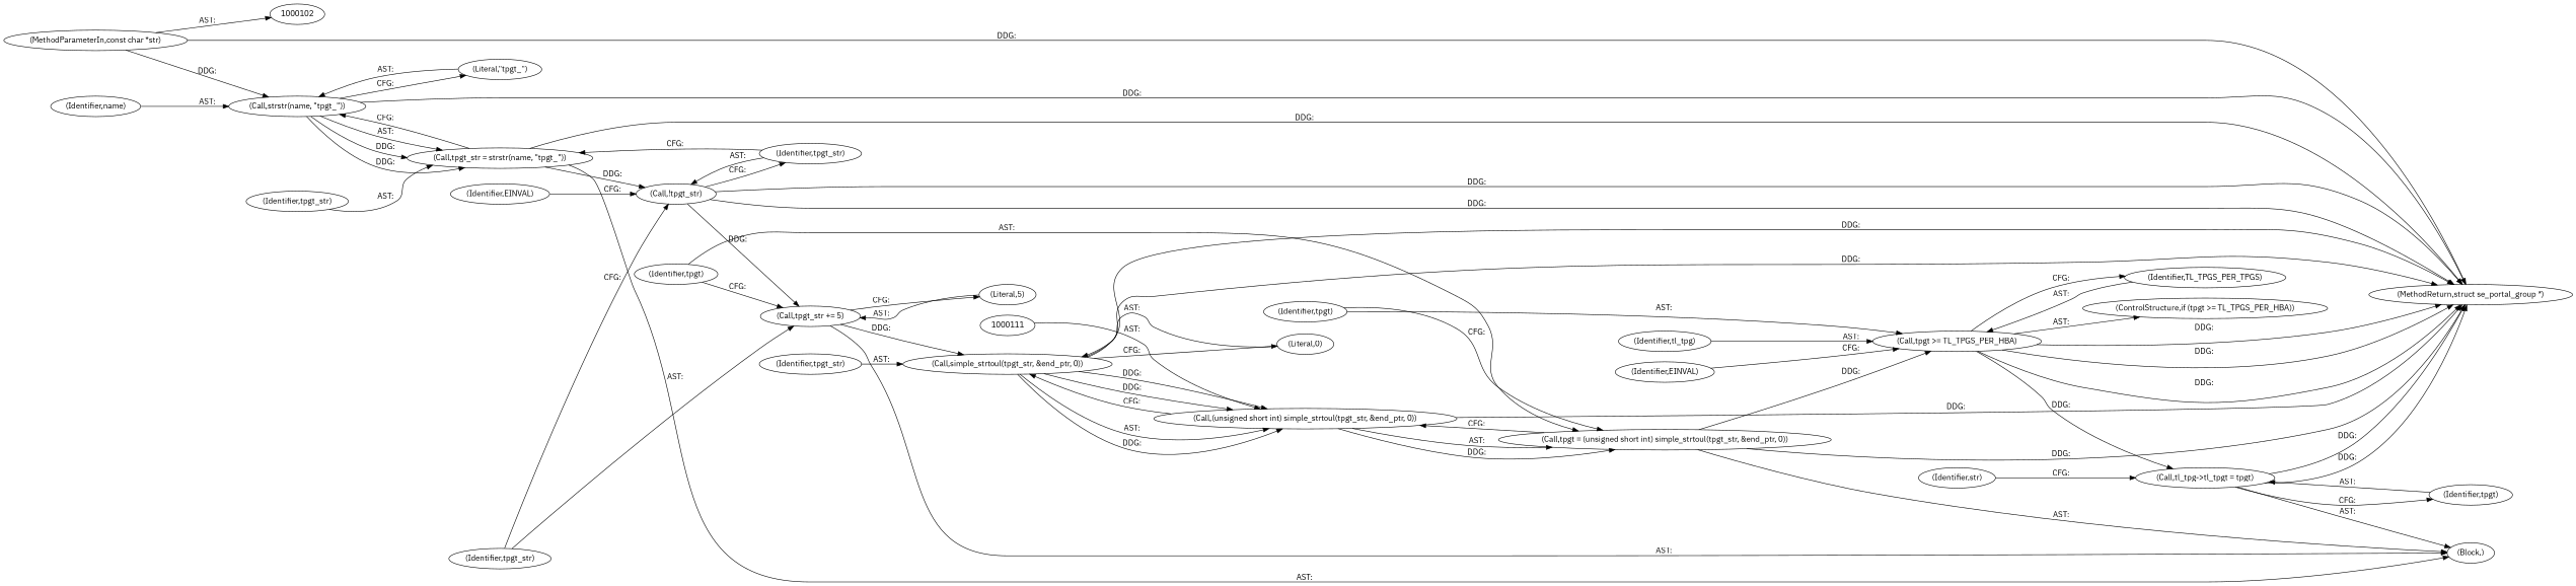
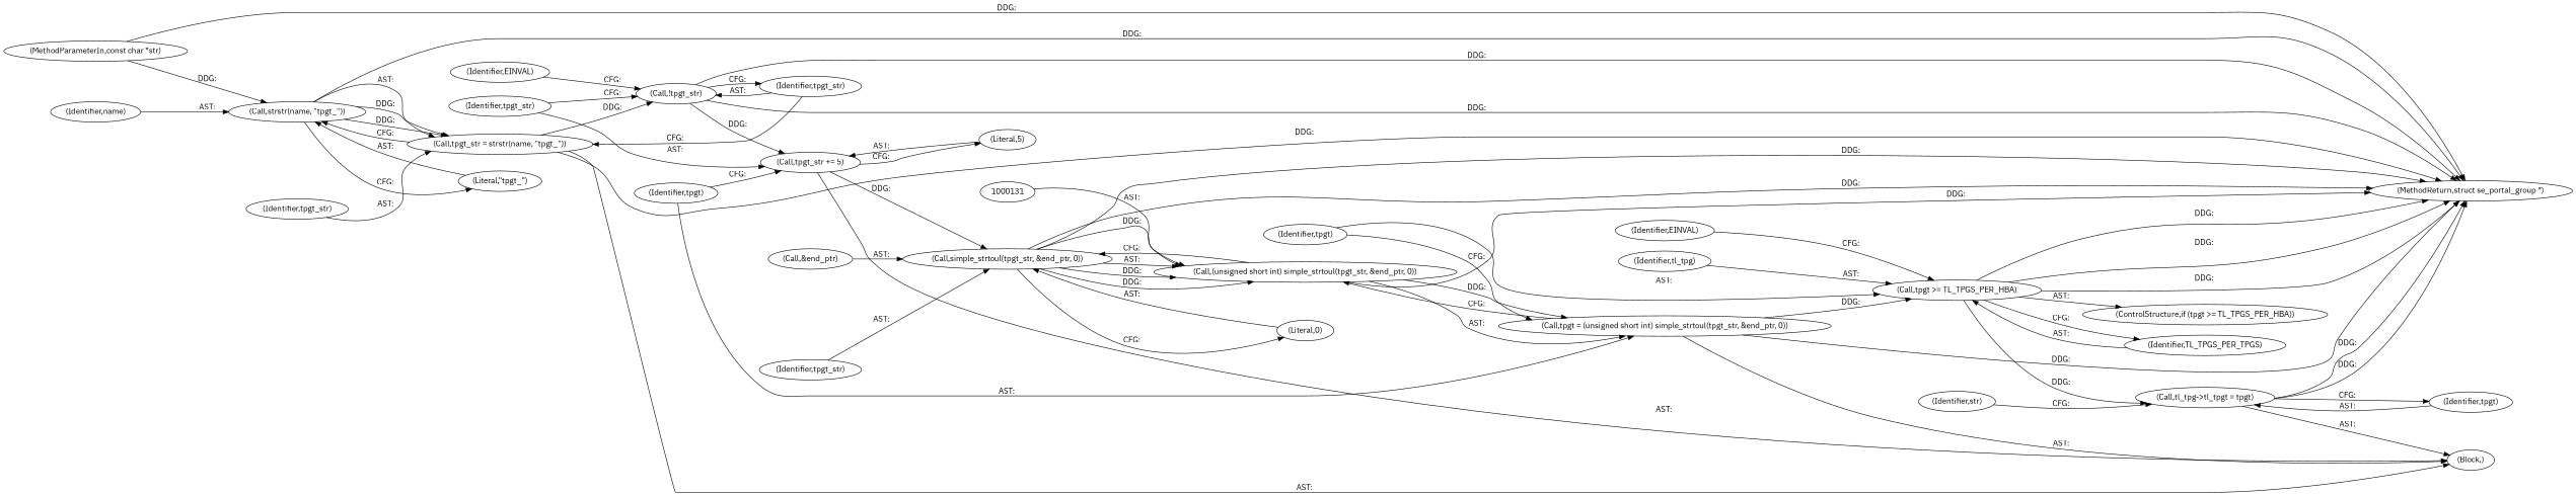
  digraph {
    fontname="IBM Plex Sans"
    rankdir=LR
    node [fontname="IBM Plex Sans"]
    edge [fontname="IBM Plex Sans"]
    n1 [label="(Call,strstr(name, \"tpgt_\"))"]
    n2 [label="(Call,tpgt_str = strstr(name, \"tpgt_\"))"]
    n3 [label="(Literal,\"tpgt_\")"]
    n4 [label="(MethodReturn,struct se_portal_group *)"]
    n5 [label="(Call,!tpgt_str)"]
    n6 [label="(Block,)"]
    n7 [label="(MethodParameterIn,const char *str)"]
-   1000102
    n9 [label="(Call,tpgt_str += 5)"]
    n10 [label="(Identifier,tpgt_str)"]
    n11 [label="(Call,simple_strtoul(tpgt_str, &end_ptr, 0))"]
    n12 [label="(Literal,5)"]
    n13 [label="(Call,(unsigned short int) simple_strtoul(tpgt_str, &end_ptr, 0))"]
    n14 [label="(Literal,0)"]
    n15 [label="(Call,tpgt = (unsigned short int) simple_strtoul(tpgt_str, &end_ptr, 0))"]
    n16 [label="(Call,tpgt >= TL_TPGS_PER_HBA)"]
    n17 [label="(Call,tl_tpg->tl_tpgt = tpgt)"]
    n18 [label="(ControlStructure,if (tpgt >= TL_TPGS_PER_HBA))"]
    n19 [label="(Identifier,TL_TPGS_PER_TPGS)"]
    n20 [label="(Identifier,tpgt)"]
+   n21 [label="(Call,&end_ptr)"]
    n22 [label="(Identifier,tpgt_str)"]
    n23 [label="(Identifier,tpgt_str)"]
    n24 [label="(Identifier,EINVAL)"]
    n25 [label="(Identifier,str)"]
    n26 [label="(Identifier,name)"]
    n27 [label="(Identifier,EINVAL)"]
    n28 [label="(Identifier,tl_tpg)"]
    n29 [label="(Identifier,tpgt)"]
    n30 [label="(Identifier,tpgt)"]
    n31 [label="(Identifier,tpgt_str)"]
-   1000131 [label=1000111]
+   1000131
    n1 -> n2 [label="AST: "]
    n1 -> n2 [label="DDG: "]
    n1 -> n2 [label="DDG: "]
    n1 -> n3 [label="CFG: "]
    n1 -> n4 [label="DDG: "]
    n2 -> n1 [label="CFG: "]
    n2 -> n4 [label="DDG: "]
    n2 -> n5 [label="DDG: "]
    n2 -> n6 [label="AST: "]
    n3 -> n1 [label="AST: "]
    n5 -> n4 [label="DDG: "]
    n5 -> n4 [label="DDG: "]
    n5 -> n9 [label="DDG: "]
    n5 -> n10 [label="CFG: "]
    n7 -> n1 [label="DDG: "]
    n7 -> n4 [label="DDG: "]
-   n7 -> 1000102 [label="AST: "]
    n9 -> n6 [label="AST: "]
    n9 -> n11 [label="DDG: "]
    n9 -> n12 [label="CFG: "]
    n10 -> n2 [label="CFG: "]
    n10 -> n5 [label="AST: "]
    n11 -> n4 [label="DDG: "]
    n11 -> n4 [label="DDG: "]
    n11 -> n13 [label="AST: "]
    n11 -> n13 [label="DDG: "]
    n11 -> n13 [label="DDG: "]
    n11 -> n13 [label="DDG: "]
    n11 -> n14 [label="CFG: "]
    n12 -> n9 [label="AST: "]
    n13 -> n4 [label="DDG: "]
    n13 -> n11 [label="CFG: "]
    n13 -> n15 [label="AST: "]
    n13 -> n15 [label="DDG: "]
    n14 -> n11 [label="AST: "]
    n15 -> n4 [label="DDG: "]
    n15 -> n6 [label="AST: "]
    n15 -> n13 [label="CFG: "]
    n15 -> n16 [label="DDG: "]
    n16 -> n4 [label="DDG: "]
    n16 -> n4 [label="DDG: "]
    n16 -> n4 [label="DDG: "]
    n16 -> n17 [label="DDG: "]
    n16 -> n18 [label="AST: "]
    n16 -> n19 [label="CFG: "]
    n17 -> n4 [label="DDG: "]
    n17 -> n4 [label="DDG: "]
    n17 -> n6 [label="AST: "]
    n17 -> n20 [label="CFG: "]
    n19 -> n16 [label="AST: "]
    n20 -> n17 [label="AST: "]
+   n21 -> n11 [label="AST: "]
    n22 -> n2 [label="AST: "]
    n23 -> n11 [label="AST: "]
    n24 -> n16 [label="CFG: "]
    n25 -> n17 [label="CFG: "]
    n26 -> n1 [label="AST: "]
    n27 -> n5 [label="CFG: "]
    n28 -> n16 [label="AST: "]
    n29 -> n15 [label="CFG: "]
    n29 -> n16 [label="AST: "]
    n30 -> n9 [label="CFG: "]
    n30 -> n15 [label="AST: "]
    n31 -> n5 [label="CFG: "]
    n31 -> n9 [label="AST: "]
    1000131 -> n13 [label="AST: "]
  }
